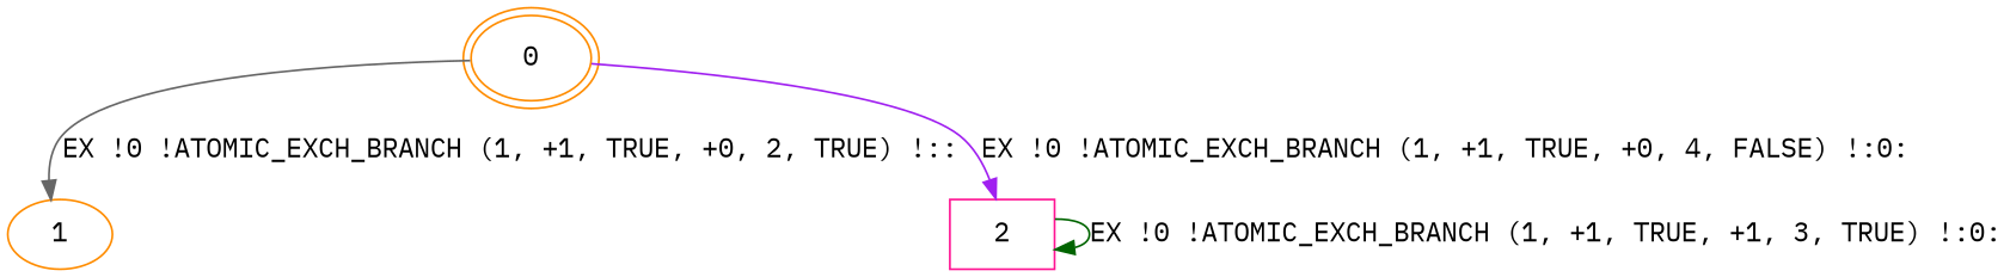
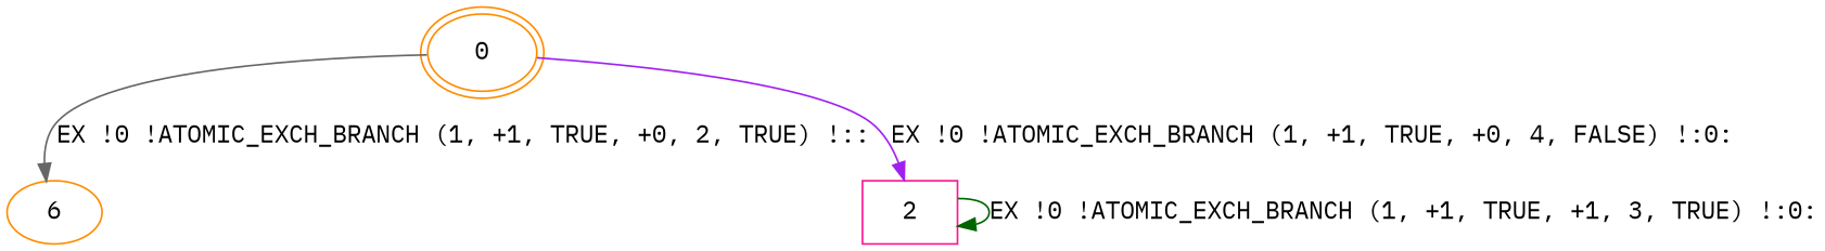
  digraph {
    fontname="IBM Plex Mono"
    node [color=darkorange fontname="IBM Plex Mono" shape=ellipse]
    edge [fontname="IBM Plex Mono"]
    0 [peripheries=2]
-   1
+   1 [label=6]
    2 [color=deeppink shape=box]
    0 -> 1 [color=gray40 label="EX !0 !ATOMIC_EXCH_BRANCH (1, +1, TRUE, +0, 2, TRUE) !::"]
    0 -> 2 [color=purple label="EX !0 !ATOMIC_EXCH_BRANCH (1, +1, TRUE, +0, 4, FALSE) !:0:"]
    2 -> 2 [color=darkgreen label="EX !0 !ATOMIC_EXCH_BRANCH (1, +1, TRUE, +1, 3, TRUE) !:0:"]
  }
